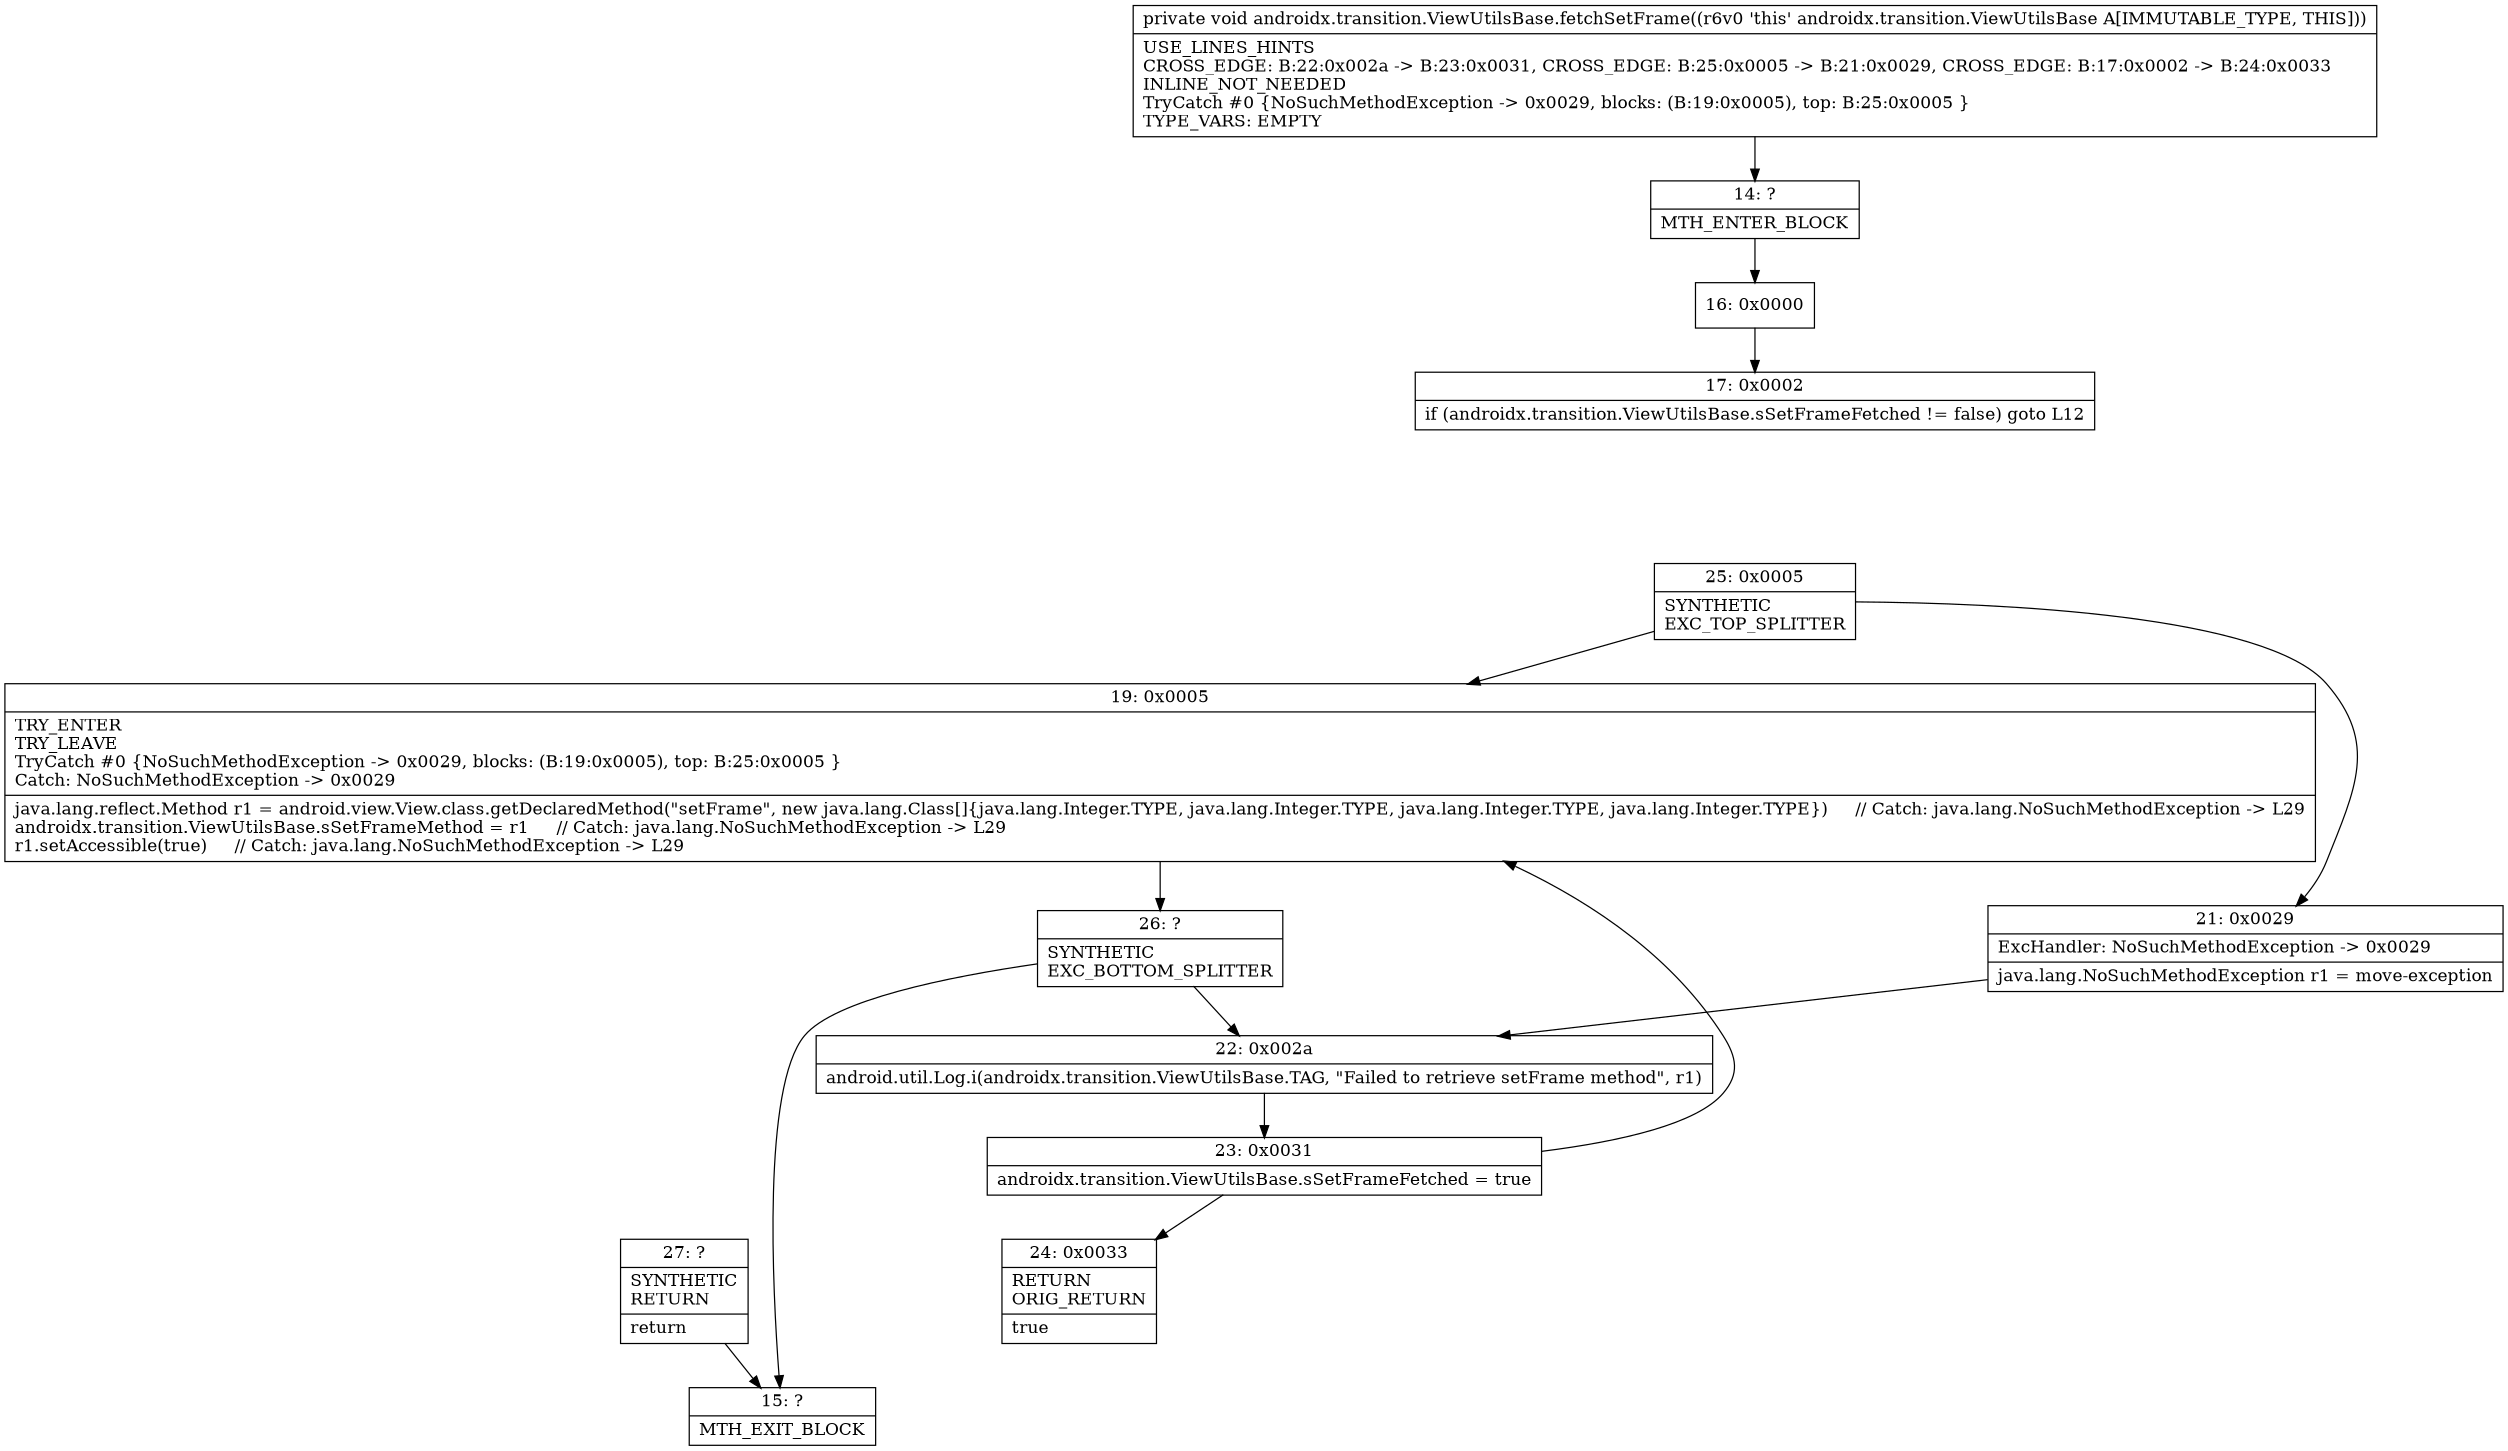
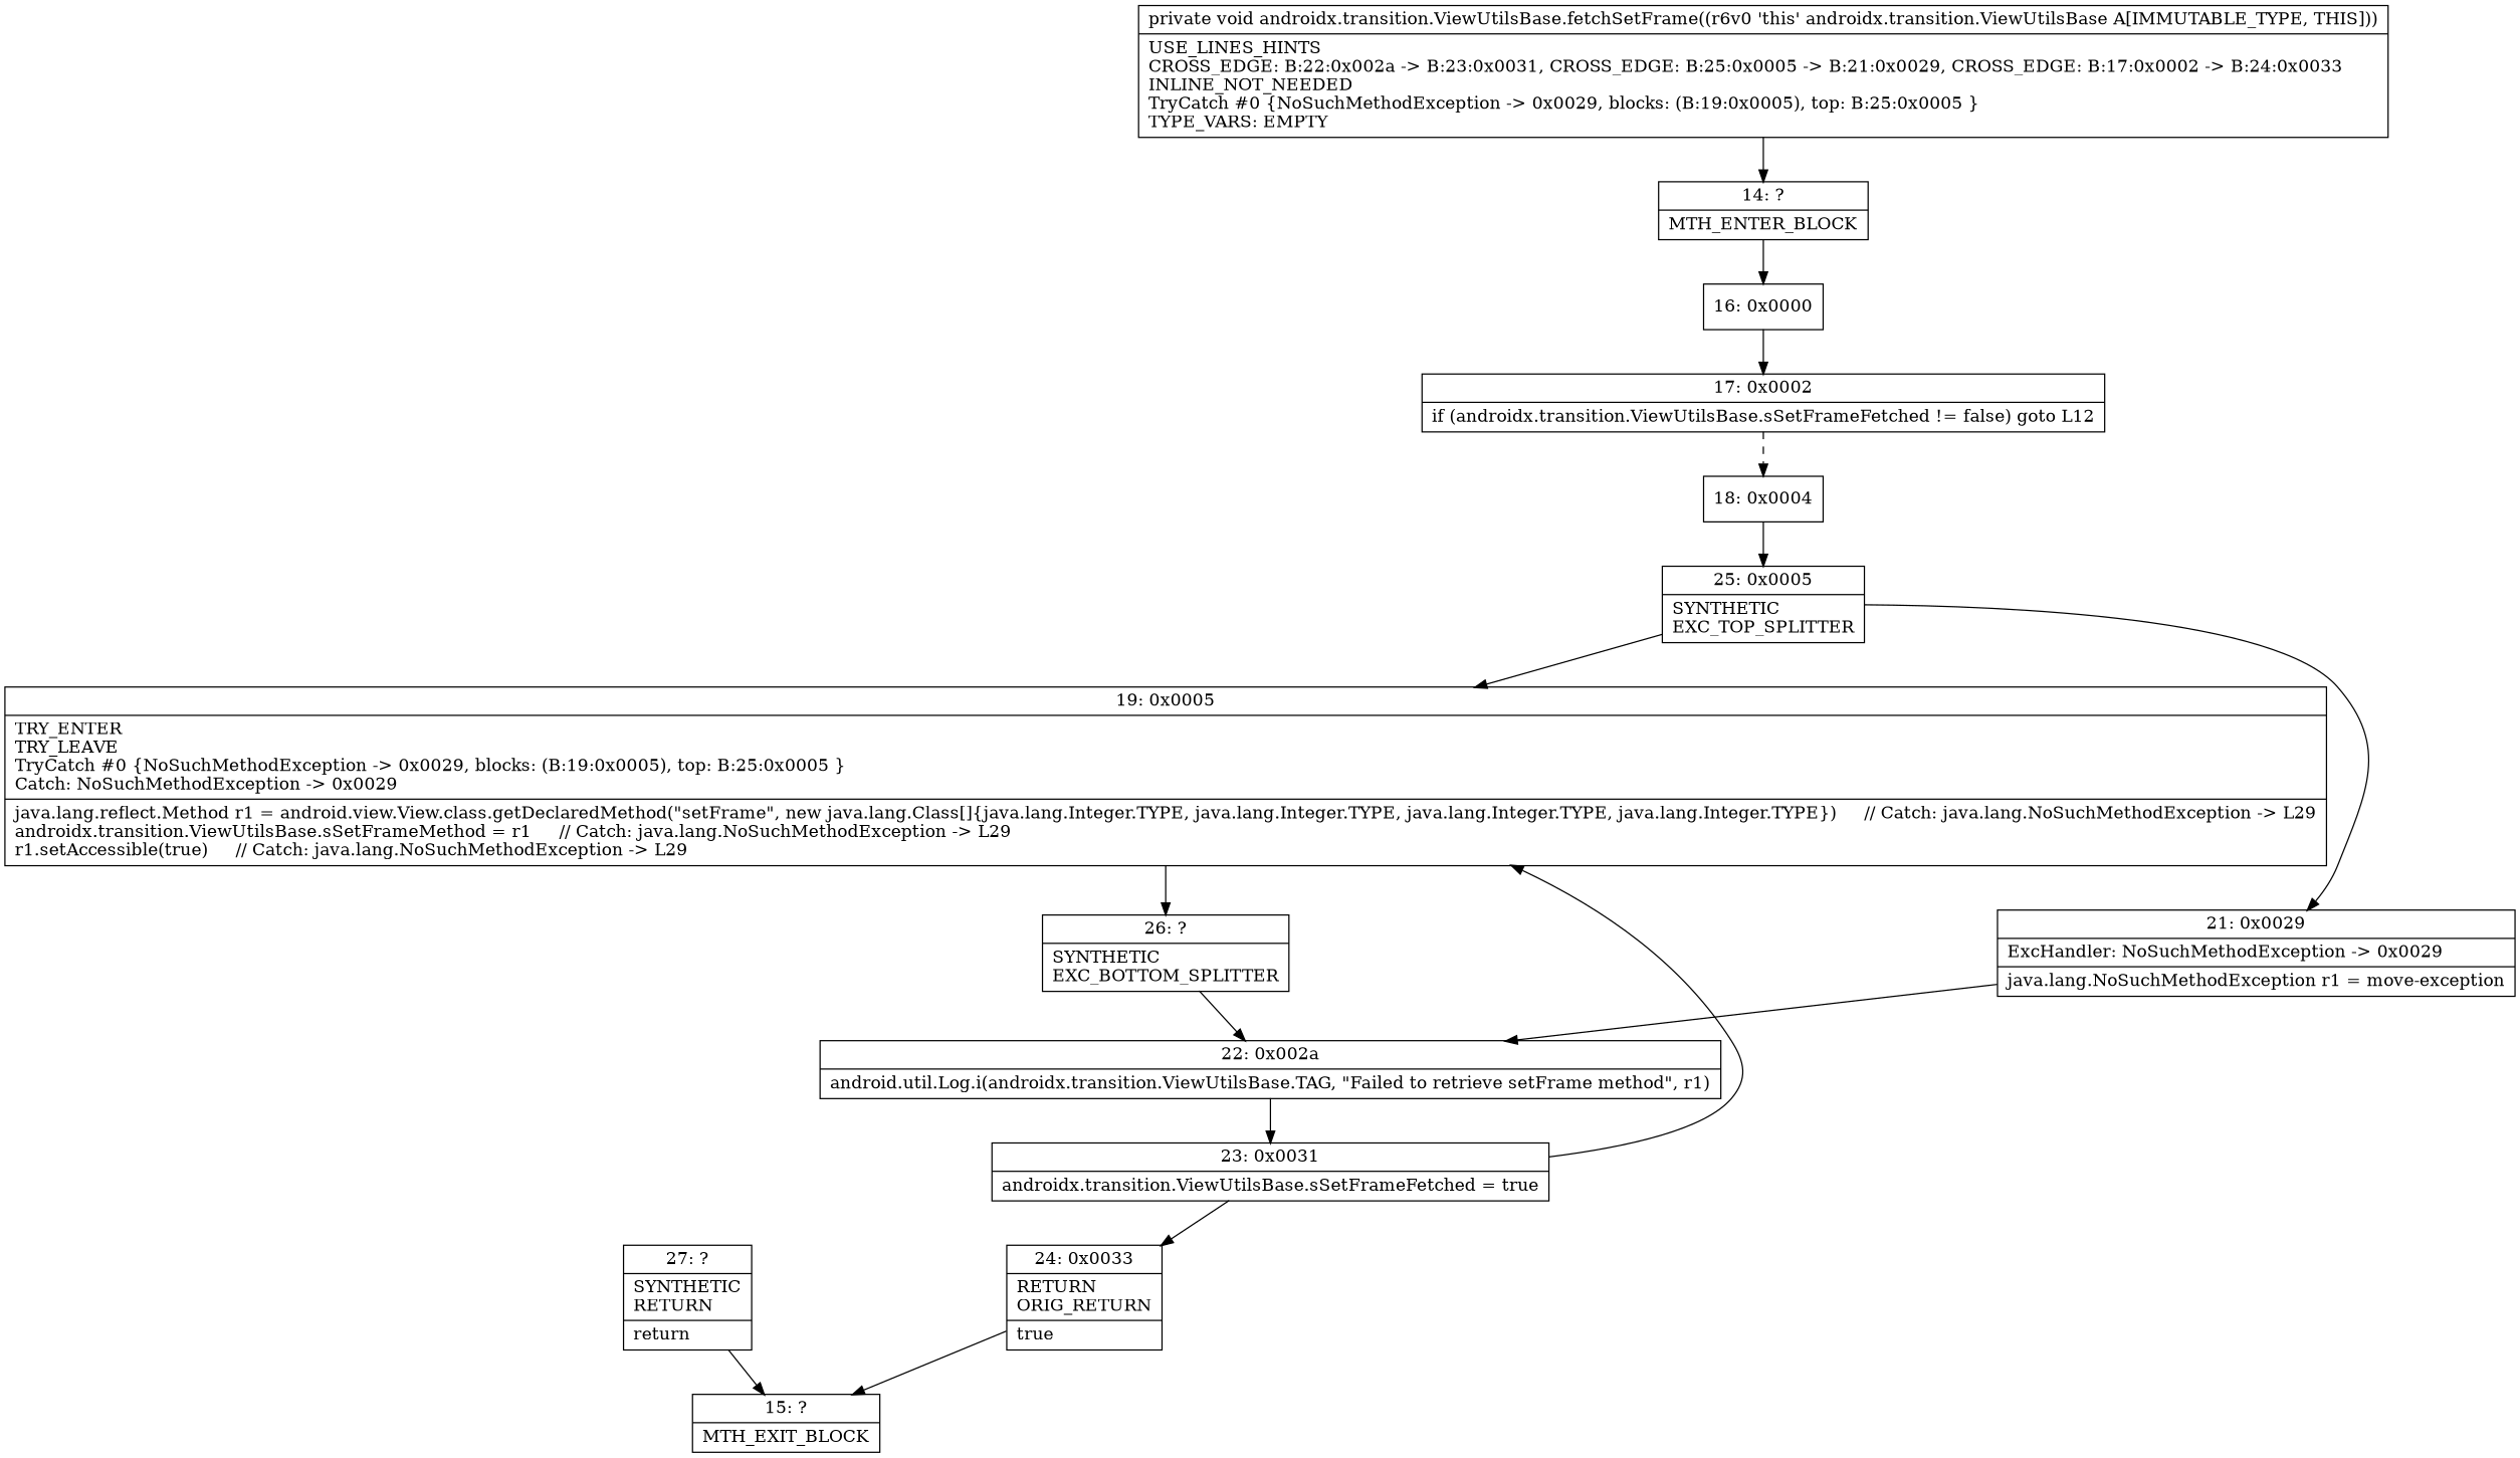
  digraph {
    node [shape=record]
    n1 [label="{14\:\ ?|MTH_ENTER_BLOCK\l}"]
    n2 [label="{16\:\ 0x0000}"]
    n3 [label="{17\:\ 0x0002|if (androidx.transition.ViewUtilsBase.sSetFrameFetched != false) goto L12\l}"]
+   n4 [label="{18\:\ 0x0004}"]
    n5 [label="{25\:\ 0x0005|SYNTHETIC\lEXC_TOP_SPLITTER\l}"]
    n6 [label="{27\:\ ?|SYNTHETIC\lRETURN\l|return\l}"]
    n7 [label="{15\:\ ?|MTH_EXIT_BLOCK\l}"]
    n8 [label="{19\:\ 0x0005|TRY_ENTER\lTRY_LEAVE\lTryCatch #0 \{NoSuchMethodException \-\> 0x0029, blocks: (B:19:0x0005), top: B:25:0x0005 \}\lCatch: NoSuchMethodException \-\> 0x0029\l|java.lang.reflect.Method r1 = android.view.View.class.getDeclaredMethod(\"setFrame\", new java.lang.Class[]\{java.lang.Integer.TYPE, java.lang.Integer.TYPE, java.lang.Integer.TYPE, java.lang.Integer.TYPE\})     \/\/ Catch: java.lang.NoSuchMethodException \-\> L29\landroidx.transition.ViewUtilsBase.sSetFrameMethod = r1     \/\/ Catch: java.lang.NoSuchMethodException \-\> L29\lr1.setAccessible(true)     \/\/ Catch: java.lang.NoSuchMethodException \-\> L29\l}"]
    n9 [label="{21\:\ 0x0029|ExcHandler: NoSuchMethodException \-\> 0x0029\l|java.lang.NoSuchMethodException r1 = move\-exception\l}"]
    n10 [label="{26\:\ ?|SYNTHETIC\lEXC_BOTTOM_SPLITTER\l}"]
    n11 [label="{22\:\ 0x002a|android.util.Log.i(androidx.transition.ViewUtilsBase.TAG, \"Failed to retrieve setFrame method\", r1)\l}"]
    n12 [label="{23\:\ 0x0031|androidx.transition.ViewUtilsBase.sSetFrameFetched = true\l}"]
    n13 [label="{24\:\ 0x0033|RETURN\lORIG_RETURN\l|true\l}"]
    n14 [label="{private void androidx.transition.ViewUtilsBase.fetchSetFrame((r6v0 'this' androidx.transition.ViewUtilsBase A[IMMUTABLE_TYPE, THIS]))  | USE_LINES_HINTS\lCROSS_EDGE: B:22:0x002a \-\> B:23:0x0031, CROSS_EDGE: B:25:0x0005 \-\> B:21:0x0029, CROSS_EDGE: B:17:0x0002 \-\> B:24:0x0033\lINLINE_NOT_NEEDED\lTryCatch #0 \{NoSuchMethodException \-\> 0x0029, blocks: (B:19:0x0005), top: B:25:0x0005 \}\lTYPE_VARS: EMPTY\l}"]
    n1 -> n2
    n2 -> n3
+   n3 -> n4 [style=dashed]
+   n4 -> n5
    n5 -> n8
    n5 -> n9
    n6 -> n7
    n8 -> n10
    n9 -> n11
    n10 -> n11
    n11 -> n12
    n12 -> n8
    n12 -> n13
-   n10 -> n7
+   n13 -> n7
    n14 -> n1
  }
